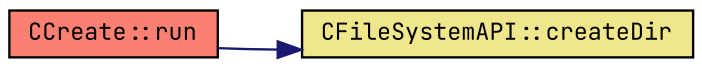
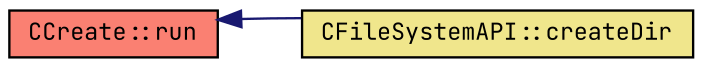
  digraph {
    rankdir=RL
    fontname="JetBrains Mono"
    node [color=black fontname="JetBrains Mono" fontsize=10 shape=record style=filled]
    n1 [fillcolor=khaki fontcolor=black height=0.2 label="CFileSystemAPI::createDir" width=0.4]
    n2 [fillcolor=salmon height=0.2 label="CCreate::run" width=0.4]
-   n1 -> n2 [color=midnightblue dir=back fontname="JetBrains Mono" fontsize=10 labelfontname=Helvetica labelfontsize=10 style=solid]
+   n2 -> n1 [color=midnightblue dir=back fontname="JetBrains Mono" fontsize=10 labelfontname=Helvetica labelfontsize=10 style=solid]
  }
